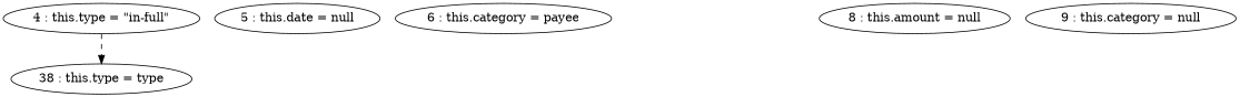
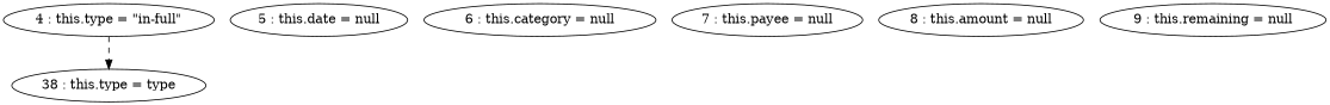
  digraph {
    "4 : this.type = \"in-full\""
    "38 : this.type = type"
    "5 : this.date = null"
-   "6 : this.category = null" [label="6 : this.category = payee"]
+   "6 : this.category = null"
+   "7 : this.payee = null"
    "8 : this.amount = null"
-   "9 : this.remaining = null" [label="9 : this.category = null"]
+   "9 : this.remaining = null"
    "4 : this.type = \"in-full\"" -> "38 : this.type = type" [style=dashed]
  }
